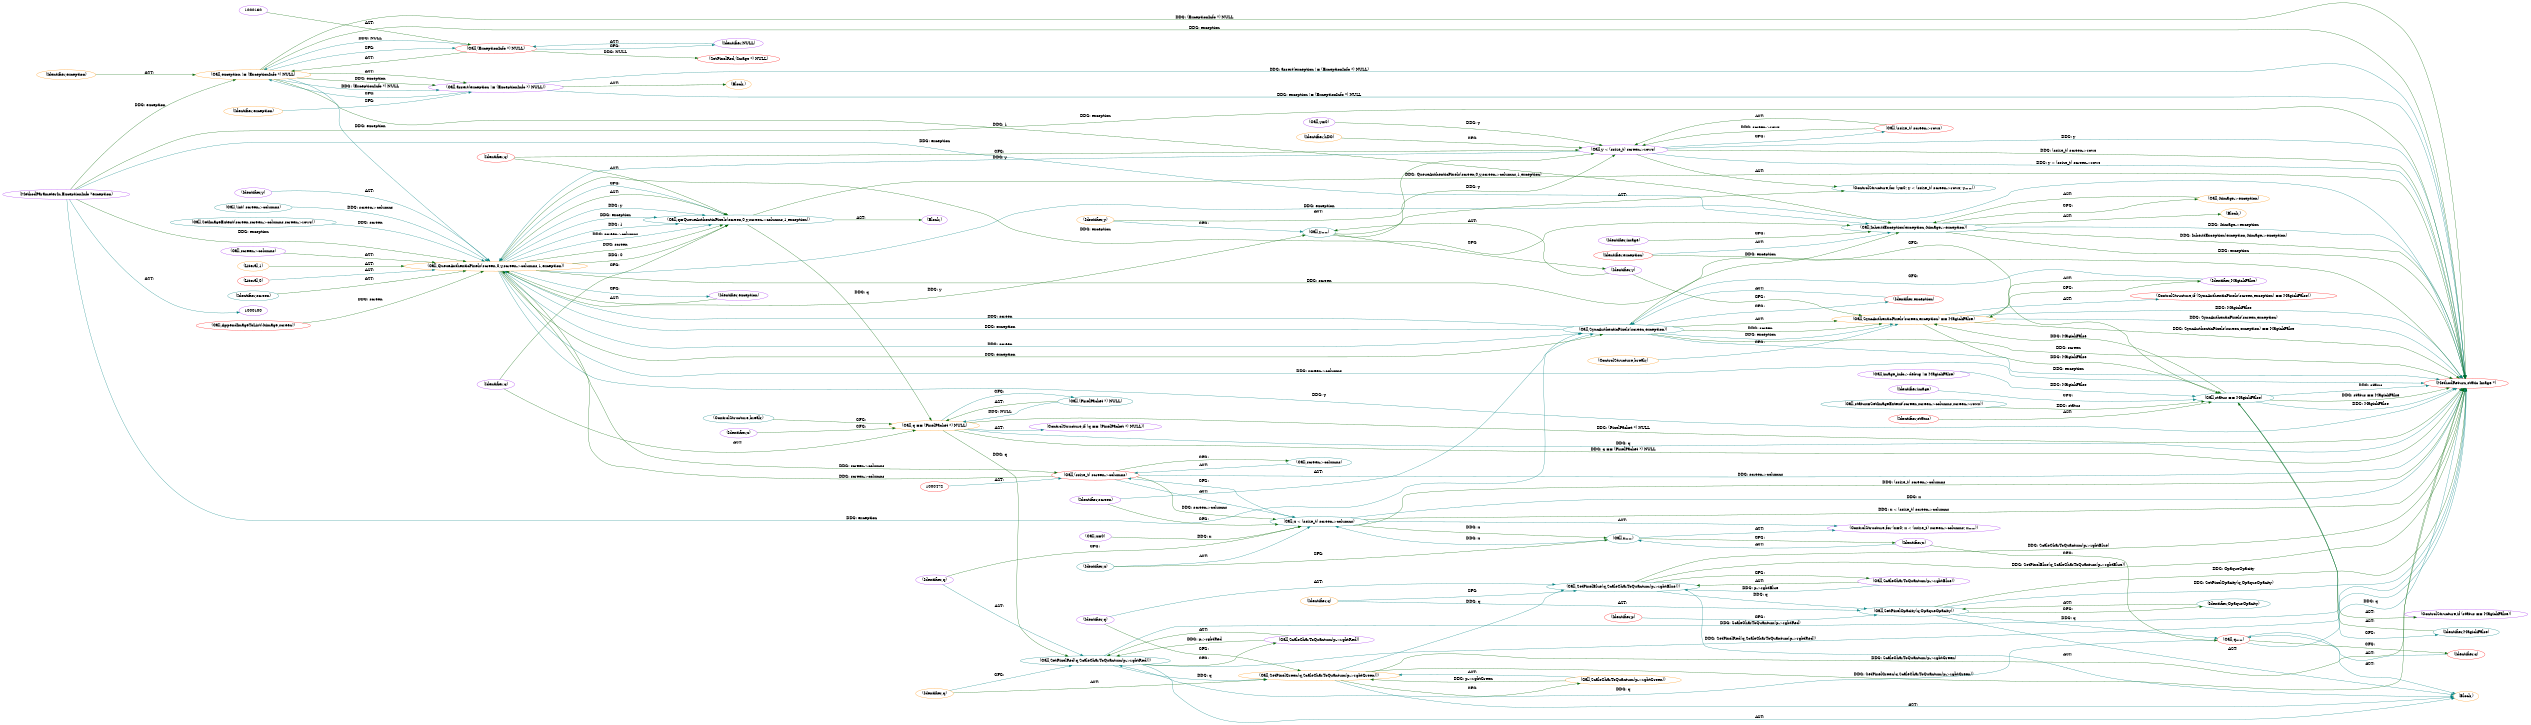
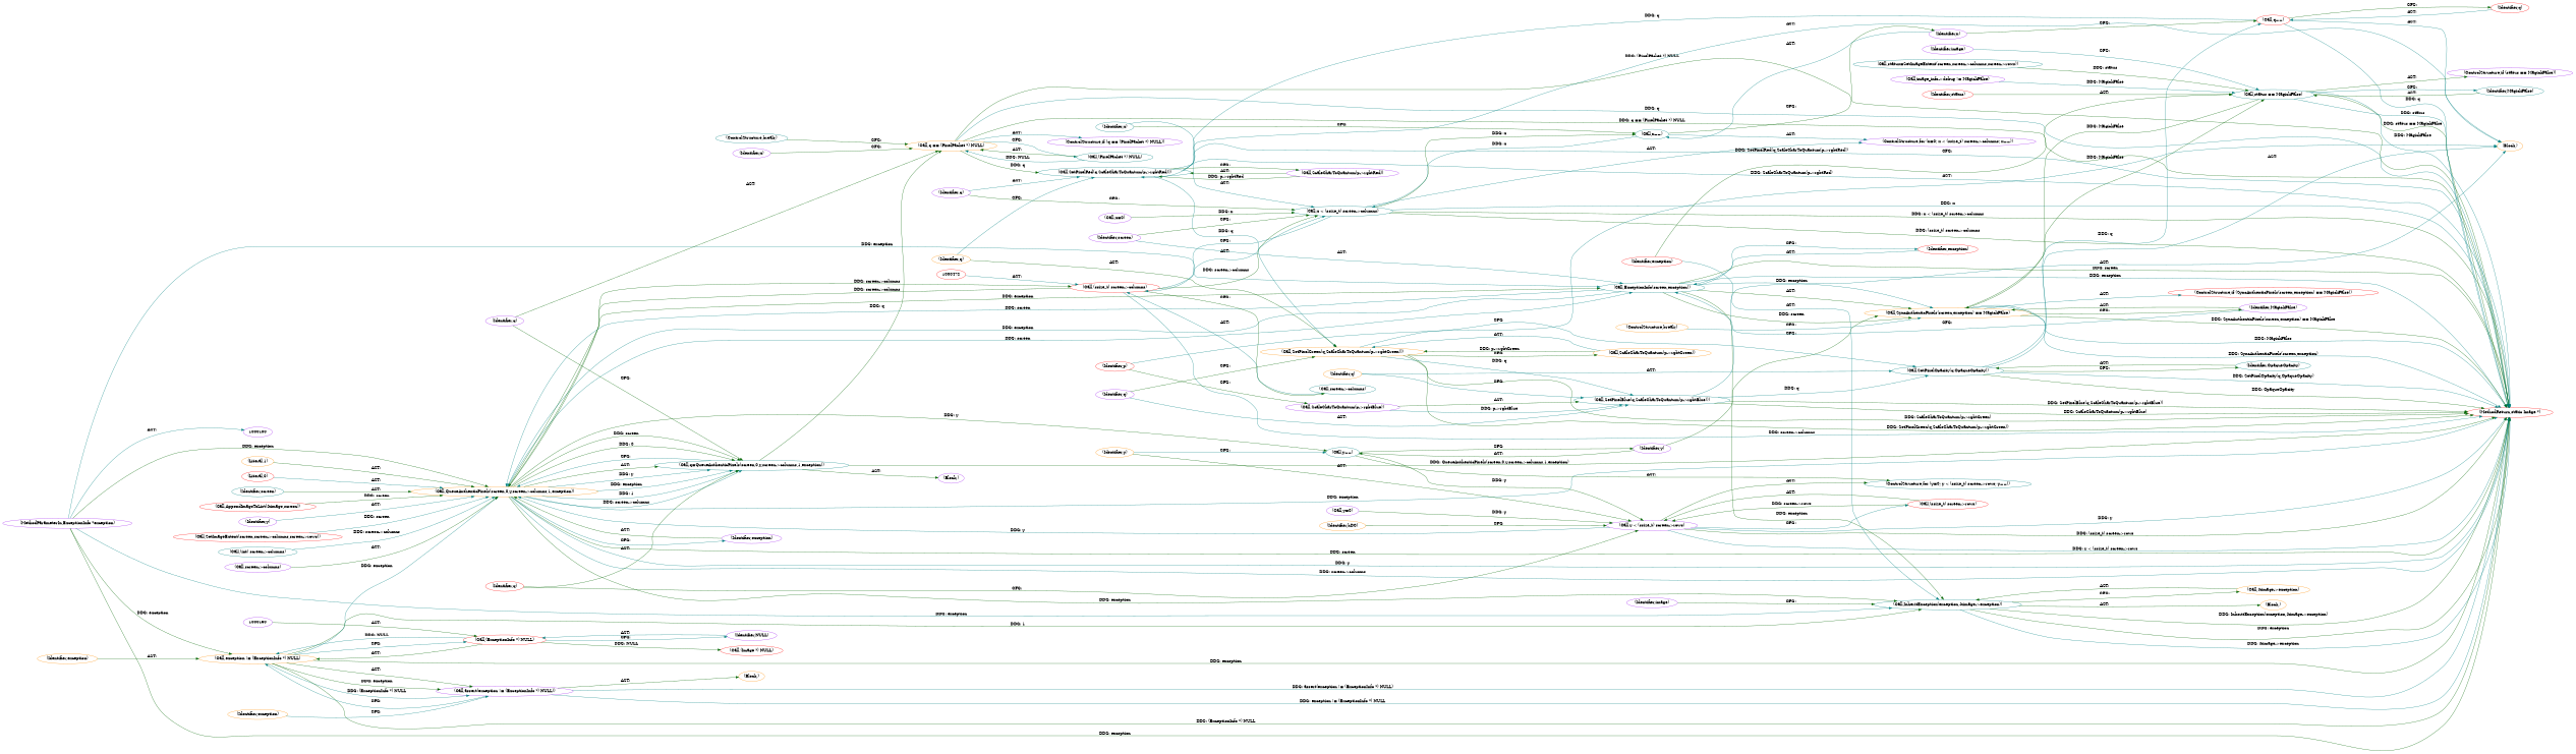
  digraph {
    fontname="DejaVu Serif"
    rankdir=LR
    node [color=purple fontname="DejaVu Serif"]
    edge [color=darkgreen fontname="DejaVu Serif"]
    n1 [color=darkorange label="(Call,exception != (ExceptionInfo *) NULL)"]
    n2 [color=red label="(Call,(ExceptionInfo *) NULL)"]
    n3 [label="(Call,assert(exception != (ExceptionInfo *) NULL))"]
    n4 [color=teal label="(Call,InheritException(exception,&image->exception))"]
    n5 [color=darkorange label="(Call,QueueAuthenticPixels(screen,0,y,screen->columns,1,exception))"]
    n6 [color=red label="(MethodReturn,static Image *)"]
    n7 [label="(Identifier,NULL)"]
-   n8 [color=red label="(SetPixelRed,(Image *) NULL)"]
+   n8 [color=red label="(Call,(Image *) NULL)"]
    n9 [color=darkorange label="(Block,)"]
    n10 [color=darkorange label="(Call,&image->exception)"]
    n11 [color=darkorange label="(Block,)"]
-   n12 [color=teal label="(Call,SyncAuthenticPixels(screen,exception))"]
+   n12 [color=teal label="(Call,ExceptionInfo(screen,exception))"]
    n13 [color=teal label="(Call,y++)"]
    n14 [color=teal label="(Call,q=QueueAuthenticPixels(screen,0,y,screen->columns,1,exception))"]
    n15 [color=red label="(Call,(ssize_t) screen->columns)"]
    n16 [label="(Identifier,exception)"]
    n17 [label="(MethodParameterIn,ExceptionInfo *exception)"]
    1000100
    n19 [color=darkorange label="(Call,SyncAuthenticPixels(screen,exception) == MagickFalse)"]
    n20 [color=red label="(Identifier,exception)"]
    n21 [label="(Call,y < (ssize_t) screen->rows)"]
    n22 [color=teal label="(ControlStructure,for (y=0; y < (ssize_t) screen->rows; y++))"]
    n23 [label="(Identifier,y)"]
    n24 [color=darkorange label="(Call,q == (PixelPacket *) NULL)"]
    n25 [label="(Block,)"]
    n26 [color=teal label="(Call,x < (ssize_t) screen->columns)"]
    n27 [color=teal label="(Call,screen->columns)"]
    n28 [color=red label="(Call,(ssize_t) screen->rows)"]
    n29 [color=teal label="(Call,SetPixelRed(q,ScaleCharToQuantum(p->rgbtRed)))"]
    n30 [label="(ControlStructure,if (q == (PixelPacket *) NULL))"]
    n31 [color=teal label="(Call,(PixelPacket *) NULL)"]
    n32 [color=darkorange label="(Call,SetPixelGreen(q,ScaleCharToQuantum(p->rgbtGreen)))"]
    n33 [label="(Call,ScaleCharToQuantum(p->rgbtRed))"]
    n34 [color=darkorange label="(Block,)"]
    n35 [color=teal label="(Call,SetPixelBlue(q,ScaleCharToQuantum(p->rgbtBlue)))"]
    n36 [color=darkorange label="(Call,ScaleCharToQuantum(p->rgbtGreen))"]
    n37 [color=teal label="(Call,SetPixelOpacity(q,OpaqueOpacity))"]
    n38 [label="(Call,ScaleCharToQuantum(p->rgbtBlue))"]
    n39 [color=red label="(Call,q++)"]
    n40 [color=teal label="(Identifier,OpaqueOpacity)"]
    n41 [color=red label="(Identifier,q)"]
    n42 [color=teal label="(Call,x++)"]
    n43 [label="(ControlStructure,for (x=0; x < (ssize_t) screen->columns; x++))"]
    n44 [label="(Identifier,x)"]
    n45 [color=teal label="(Call,status == MagickFalse)"]
    n46 [label="(Identifier,MagickFalse)"]
    n47 [color=red label="(ControlStructure,if (SyncAuthenticPixels(screen,exception) == MagickFalse))"]
    n48 [label="(ControlStructure,if (status == MagickFalse))"]
    n49 [color=teal label="(Identifier,MagickFalse)"]
-   n50 [color=teal label="(Call,SetImageExtent(screen,screen->columns,screen->rows))"]
+   n50 [color=red label="(Call,SetImageExtent(screen,screen->columns,screen->rows))"]
    n51 [color=darkorange label="(Identifier,exception)"]
    n52 [color=darkorange label="(Identifier,q)"]
    n53 [color=teal label="(Call,(int) screen->columns)"]
    n54 [color=teal label="(ControlStructure,break;)"]
    n55 [label="(Call,screen->columns)"]
    n56 [label="(Identifier,q)"]
    n57 [color=red label="(Identifier,status)"]
    n58 [label="(Identifier,image)"]
    n59 [color=red label="(Identifier,p)"]
    n60 [color=darkorange label="(ControlStructure,break;)"]
    n61 [color=darkorange label="(Literal,1)"]
    n62 [color=darkorange label="(Identifier,exception)"]
    n63 [label="(Identifier,q)"]
    n64 [color=red label="(Literal,0)"]
    n65 [color=darkorange label="(Identifier,q)"]
    n66 [color=red label="(Identifier,exception)"]
    n67 [label="(Identifier,x)"]
    n68 [label="(Identifier,image)"]
    n69 [color=teal label="(Identifier,x)"]
    n70 [color=teal label="(Identifier,screen)"]
    n71 [label="(Call,y=0)"]
    n72 [color=teal label="(Call,status=SetImageExtent(screen,screen->columns,screen->rows))"]
    n73 [color=red label="(Identifier,q)"]
    n74 [color=red label="(Call,AppendImageToList(&image,screen))"]
    n75 [label="(Call,x=0)"]
    n76 [label="(Identifier,y)"]
    n77 [color=darkorange label="(Identifier,hDC)"]
    n78 [color=darkorange label="(Identifier,y)"]
    n79 [label="(Identifier,screen)"]
    n80 [label="(Identifier,q)"]
    n81 [label="(Call,image_info->debug != MagickFalse)"]
    1000130
    1000472 [color=red]
    n1 -> n2 [color=teal label="CFG: "]
    n1 -> n3 [label="AST: "]
    n1 -> n3 [label="DDG: exception"]
    n1 -> n3 [color=teal label="DDG: (ExceptionInfo *) NULL"]
    n1 -> n4 [label="DDG: 1"]
    n1 -> n5 [color=teal label="DDG: exception"]
    n1 -> n6 [label="DDG: (ExceptionInfo *) NULL"]
    n1 -> n6 [label="DDG: exception"]
    n2 -> n1 [label="AST: "]
    n2 -> n1 [color=teal label="DDG: NULL"]
    n2 -> n7 [color=teal label="CFG: "]
    n2 -> n8 [label="DDG: NULL"]
    n3 -> n1 [color=teal label="CFG: "]
    n3 -> n6 [color=teal label="DDG: assert(exception != (ExceptionInfo *) NULL)"]
    n3 -> n6 [color=teal label="DDG: exception != (ExceptionInfo *) NULL"]
    n3 -> n9 [label="AST: "]
    n4 -> n6 [label="DDG: InheritException(exception,&image->exception)"]
    n4 -> n6 [label="DDG: exception"]
    n4 -> n6 [color=teal label="DDG: &image->exception"]
    n4 -> n10 [label="CFG: "]
    n4 -> n11 [label="AST: "]
    n5 -> n4 [label="DDG: exception"]
    n5 -> n6 [color=teal label="DDG: exception"]
    n5 -> n6 [label="DDG: screen"]
    n5 -> n6 [color=teal label="DDG: y"]
    n5 -> n6 [color=teal label="DDG: screen->columns"]
    n5 -> n12 [color=teal label="DDG: screen"]
    n5 -> n12 [label="DDG: exception"]
    n5 -> n13 [label="DDG: y"]
    n5 -> n14 [label="AST: "]
    n5 -> n14 [color=teal label="DDG: y"]
    n5 -> n14 [color=teal label="DDG: exception"]
    n5 -> n14 [color=teal label="DDG: 1"]
    n5 -> n14 [color=teal label="DDG: screen->columns"]
    n5 -> n14 [label="DDG: screen"]
    n5 -> n14 [label="DDG: 0"]
    n5 -> n15 [label="DDG: screen->columns"]
    n5 -> n16 [color=teal label="CFG: "]
    n7 -> n2 [color=teal label="AST: "]
    n10 -> n4 [label="AST: "]
    n12 -> n4 [label="DDG: exception"]
    n12 -> n5 [color=teal label="DDG: screen"]
    n12 -> n5 [color=teal label="DDG: exception"]
    n12 -> n6 [label="DDG: screen"]
    n12 -> n6 [color=teal label="DDG: exception"]
    n12 -> n19 [label="AST: "]
    n12 -> n19 [label="DDG: screen"]
    n12 -> n19 [color=teal label="DDG: exception"]
    n12 -> n20 [color=teal label="CFG: "]
    n13 -> n21 [label="DDG: y"]
    n13 -> n22 [label="AST: "]
    n13 -> n23 [label="CFG: "]
    n14 -> n5 [color=teal label="CFG: "]
    n14 -> n6 [label="DDG: QueueAuthenticPixels(screen,0,y,screen->columns,1,exception)"]
    n14 -> n24 [label="DDG: q"]
    n14 -> n25 [label="AST: "]
    n15 -> n5 [label="DDG: screen->columns"]
    n15 -> n6 [color=teal label="DDG: screen->columns"]
    n15 -> n26 [color=teal label="AST: "]
    n15 -> n26 [label="DDG: screen->columns"]
    n15 -> n27 [label="CFG: "]
    n16 -> n5 [label="AST: "]
    n17 -> n1 [label="DDG: exception"]
    n17 -> n4 [color=teal label="DDG: exception"]
    n17 -> n5 [label="DDG: exception"]
    n17 -> n6 [label="DDG: exception"]
    n17 -> n12 [color=teal label="DDG: exception"]
    n17 -> 1000100 [color=teal label="AST: "]
    n19 -> n6 [color=teal label="DDG: MagickFalse"]
    n19 -> n6 [color=teal label="DDG: SyncAuthenticPixels(screen,exception)"]
    n19 -> n6 [label="DDG: SyncAuthenticPixels(screen,exception) == MagickFalse"]
    n19 -> n45 [label="DDG: MagickFalse"]
    n19 -> n46 [label="CFG: "]
    n19 -> n47 [color=teal label="AST: "]
    n20 -> n12 [color=teal label="AST: "]
    n21 -> n5 [color=teal label="DDG: y"]
    n21 -> n6 [color=teal label="DDG: y < (ssize_t) screen->rows"]
    n21 -> n6 [color=teal label="DDG: y"]
    n21 -> n6 [label="DDG: (ssize_t) screen->rows"]
    n21 -> n22 [label="AST: "]
    n21 -> n28 [color=teal label="CFG: "]
    n23 -> n13 [label="AST: "]
    n23 -> n19 [label="CFG: "]
    n24 -> n6 [label="DDG: (PixelPacket *) NULL"]
    n24 -> n6 [color=teal label="DDG: q"]
    n24 -> n6 [label="DDG: q == (PixelPacket *) NULL"]
    n24 -> n29 [label="DDG: q"]
    n24 -> n30 [color=teal label="AST: "]
    n24 -> n31 [color=teal label="CFG: "]
    n26 -> n6 [label="DDG: x < (ssize_t) screen->columns"]
    n26 -> n6 [label="DDG: (ssize_t) screen->columns"]
    n26 -> n6 [color=teal label="DDG: x"]
    n26 -> n15 [color=teal label="CFG: "]
    n26 -> n42 [label="DDG: x"]
    n26 -> n43 [color=teal label="AST: "]
    n27 -> n15 [color=teal label="AST: "]
    n28 -> n21 [label="AST: "]
    n28 -> n21 [label="DDG: screen->rows"]
    n29 -> n6 [color=teal label="DDG: SetPixelRed(q,ScaleCharToQuantum(p->rgbtRed))"]
    n29 -> n6 [color=teal label="DDG: ScaleCharToQuantum(p->rgbtRed)"]
    n29 -> n32 [color=teal label="DDG: q"]
    n29 -> n33 [label="CFG: "]
    n29 -> n34 [color=teal label="AST: "]
    n31 -> n24 [label="AST: "]
    n31 -> n24 [color=teal label="DDG: NULL"]
    n32 -> n6 [label="DDG: ScaleCharToQuantum(p->rgbtGreen)"]
    n32 -> n6 [label="DDG: SetPixelGreen(q,ScaleCharToQuantum(p->rgbtGreen))"]
    n32 -> n34 [color=teal label="AST: "]
    n32 -> n35 [color=teal label="DDG: q"]
    n32 -> n36 [label="CFG: "]
    n33 -> n29 [label="AST: "]
    n33 -> n29 [label="DDG: p->rgbtRed"]
    n35 -> n6 [label="DDG: ScaleCharToQuantum(p->rgbtBlue)"]
    n35 -> n6 [label="DDG: SetPixelBlue(q,ScaleCharToQuantum(p->rgbtBlue))"]
    n35 -> n34 [color=teal label="AST: "]
    n35 -> n37 [color=teal label="DDG: q"]
-   n35 -> n38 [label="CFG: "]
+   n59 -> n38 [label="CFG: "]
    n36 -> n32 [color=teal label="AST: "]
    n36 -> n32 [label="DDG: p->rgbtGreen"]
    n37 -> n6 [color=teal label="DDG: SetPixelOpacity(q,OpaqueOpacity)"]
    n37 -> n6 [label="DDG: OpaqueOpacity"]
    n37 -> n34 [color=teal label="AST: "]
    n37 -> n39 [color=teal label="DDG: q"]
    n37 -> n40 [label="CFG: "]
    n38 -> n35 [label="AST: "]
    n38 -> n35 [color=teal label="DDG: p->rgbtBlue"]
    n39 -> n6 [color=teal label="DDG: q"]
    n39 -> n29 [color=teal label="DDG: q"]
    n39 -> n34 [color=teal label="AST: "]
    n39 -> n41 [label="CFG: "]
    n40 -> n37 [label="AST: "]
    n41 -> n39 [color=teal label="AST: "]
    n42 -> n26 [color=teal label="DDG: x"]
    n42 -> n43 [color=teal label="AST: "]
    n42 -> n44 [label="CFG: "]
    n44 -> n39 [label="CFG: "]
    n44 -> n42 [color=teal label="AST: "]
    n45 -> n6 [label="DDG: status == MagickFalse"]
    n45 -> n6 [color=teal label="DDG: MagickFalse"]
    n45 -> n6 [color=teal label="DDG: status"]
    n45 -> n19 [label="DDG: MagickFalse"]
    n45 -> n48 [label="AST: "]
    n45 -> n49 [color=teal label="CFG: "]
    n46 -> n12 [color=teal label="CFG: "]
    n46 -> n19 [label="AST: "]
    n49 -> n45 [label="AST: "]
    n50 -> n5 [color=teal label="DDG: screen"]
    n51 -> n1 [label="AST: "]
    n52 -> n29 [color=teal label="CFG: "]
    n52 -> n32 [label="AST: "]
    n53 -> n5 [color=teal label="DDG: screen->columns"]
    n54 -> n24 [label="CFG: "]
    n55 -> n5 [label="AST: "]
    n56 -> n32 [label="CFG: "]
    n56 -> n35 [color=teal label="AST: "]
    n57 -> n45 [label="AST: "]
    n58 -> n4 [label="CFG: "]
    n59 -> n37 [color=teal label="CFG: "]
    n60 -> n19 [color=teal label="CFG: "]
    n61 -> n5 [label="AST: "]
    n62 -> n3 [color=teal label="CFG: "]
    n63 -> n26 [label="CFG: "]
    n63 -> n29 [color=teal label="AST: "]
    n64 -> n5 [color=teal label="AST: "]
    n65 -> n35 [color=teal label="CFG: "]
    n65 -> n37 [color=teal label="AST: "]
    n66 -> n4 [color=teal label="AST: "]
    n66 -> n45 [label="CFG: "]
    n67 -> n24 [label="CFG: "]
    n68 -> n45 [color=teal label="CFG: "]
    n69 -> n26 [color=teal label="AST: "]
    n69 -> n42 [label="CFG: "]
    n70 -> n5 [label="AST: "]
    n71 -> n21 [label="DDG: y"]
    n72 -> n45 [label="DDG: status"]
    n73 -> n14 [label="AST: "]
    n73 -> n21 [label="CFG: "]
    n74 -> n5 [label="DDG: screen"]
    n75 -> n26 [label="DDG: x"]
    n76 -> n5 [color=teal label="AST: "]
    n77 -> n21 [label="CFG: "]
    n78 -> n13 [color=teal label="CFG: "]
    n78 -> n21 [label="AST: "]
    n79 -> n12 [color=teal label="AST: "]
    n79 -> n26 [label="CFG: "]
    n80 -> n14 [label="CFG: "]
    n80 -> n24 [label="AST: "]
    n81 -> n45 [color=teal label="DDG: MagickFalse"]
    1000130 -> n2 [label="AST: "]
    1000472 -> n15 [color=teal label="AST: "]
  }
